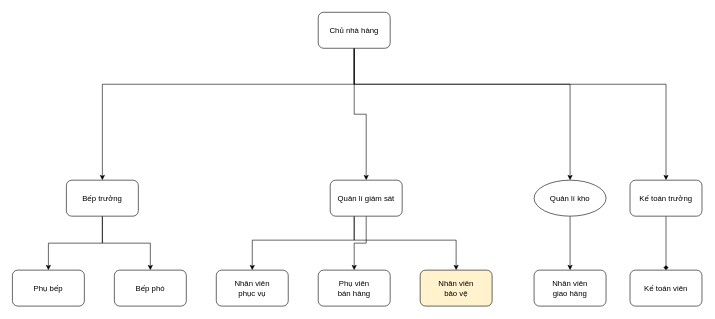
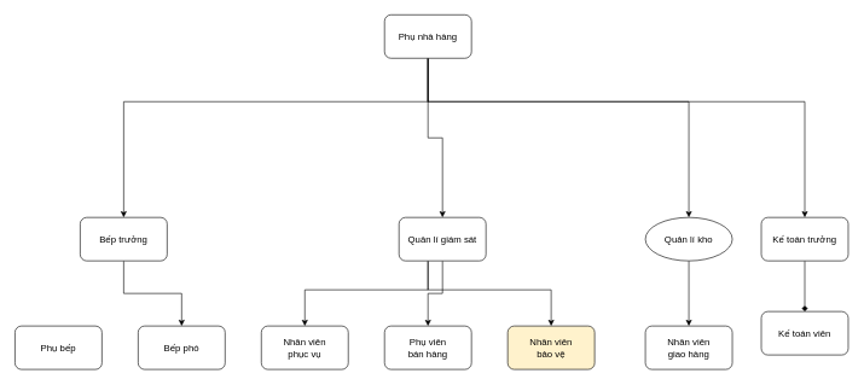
  <mxCell id="0" />
  <mxCell id="1" parent="0" />
  <mxCell id="2" style="edgeStyle=orthogonalEdgeStyle;rounded=0;orthogonalLoop=1;jettySize=auto;html=1;" edge="1" parent="1" source="6" target="19"><mxGeometry relative="1" as="geometry" /></mxCell>
  <mxCell id="3" style="edgeStyle=orthogonalEdgeStyle;rounded=0;orthogonalLoop=1;jettySize=auto;html=1;" edge="1" parent="1" source="6" target="11"><mxGeometry relative="1" as="geometry"><Array as="points"><mxPoint x="590" y="140" /><mxPoint x="170" y="140" /></Array></mxGeometry></mxCell>
  <mxCell id="4" style="edgeStyle=orthogonalEdgeStyle;rounded=0;orthogonalLoop=1;jettySize=auto;html=1;" edge="1" parent="1" source="6" target="15"><mxGeometry relative="1" as="geometry"><Array as="points"><mxPoint x="950" y="140" /></Array></mxGeometry></mxCell>
  <mxCell id="5" style="edgeStyle=orthogonalEdgeStyle;rounded=0;orthogonalLoop=1;jettySize=auto;html=1;" edge="1" parent="1" source="6" target="13"><mxGeometry relative="1" as="geometry"><Array as="points"><mxPoint x="1110" y="140" /></Array></mxGeometry></mxCell>
- <mxCell id="6" value="&lt;font style=&quot;font-size: 13px&quot;&gt;Chủ nhà hàng&lt;/font&gt;" style="rounded=1;whiteSpace=wrap;html=1;" parent="1" vertex="1"><mxGeometry x="530" y="20" width="120" height="60" as="geometry" /></mxCell>
- <mxCell id="7" value="&lt;span style=&quot;font-size: 13px&quot;&gt;Kế toán viên&lt;/span&gt;" style="rounded=1;whiteSpace=wrap;html=1;" parent="1" vertex="1"><mxGeometry x="1050" y="450" width="120" height="60" as="geometry" /></mxCell>
+ <mxCell id="6" value="&lt;font style=&quot;font-size: 13px&quot;&gt;Phụ nhà hàng&lt;/font&gt;" style="rounded=1;whiteSpace=wrap;html=1;" parent="1" vertex="1"><mxGeometry x="530" y="20" width="120" height="60" as="geometry" /></mxCell>
+ <mxCell id="7" value="&lt;span style=&quot;font-size: 13px&quot;&gt;Kế toán viên&lt;/span&gt;" style="rounded=1;whiteSpace=wrap;html=1;" parent="1" vertex="1"><mxGeometry x="1050" y="430" width="120" height="60" as="geometry" /></mxCell>
  <mxCell id="8" value="&lt;font style=&quot;font-size: 13px&quot;&gt;Nhân viên&lt;br&gt;giao hàng&lt;br&gt;&lt;/font&gt;" style="rounded=1;whiteSpace=wrap;html=1;" parent="1" vertex="1"><mxGeometry x="890" y="450" width="120" height="60" as="geometry" /></mxCell>
- <mxCell id="9" style="edgeStyle=orthogonalEdgeStyle;rounded=0;orthogonalLoop=1;jettySize=auto;html=1;" edge="1" parent="1" source="11" target="20"><mxGeometry relative="1" as="geometry" /></mxCell>
  <mxCell id="10" style="edgeStyle=orthogonalEdgeStyle;rounded=0;orthogonalLoop=1;jettySize=auto;html=1;" edge="1" parent="1" source="11" target="21"><mxGeometry relative="1" as="geometry" /></mxCell>
  <mxCell id="11" value="&lt;font style=&quot;font-size: 13px&quot;&gt;Bếp trưởng&lt;/font&gt;" style="rounded=1;whiteSpace=wrap;html=1;" parent="1" vertex="1"><mxGeometry x="110" y="300" width="120" height="60" as="geometry" /></mxCell>
  <mxCell id="12" style="edgeStyle=orthogonalEdgeStyle;rounded=0;orthogonalLoop=1;jettySize=auto;html=1;endArrow=diamond;" edge="1" parent="1" source="13" target="7"><mxGeometry relative="1" as="geometry" /></mxCell>
  <mxCell id="13" value="&lt;font style=&quot;font-size: 13px&quot;&gt;Kế toán trưởng&lt;/font&gt;" style="rounded=1;whiteSpace=wrap;html=1;" parent="1" vertex="1"><mxGeometry x="1050" y="300" width="120" height="60" as="geometry" /></mxCell>
  <mxCell id="14" style="edgeStyle=orthogonalEdgeStyle;rounded=0;orthogonalLoop=1;jettySize=auto;html=1;" edge="1" parent="1" source="15" target="8"><mxGeometry relative="1" as="geometry" /></mxCell>
  <mxCell id="15" value="&lt;span style=&quot;font-size: 13px&quot;&gt;Quản lí kho&lt;/span&gt;" style="ellipse;whiteSpace=wrap;html=1;" parent="1" vertex="1"><mxGeometry x="890" y="300" width="120" height="60" as="geometry" /></mxCell>
  <mxCell id="16" style="edgeStyle=orthogonalEdgeStyle;rounded=0;orthogonalLoop=1;jettySize=auto;html=1;" edge="1" parent="1" source="19" target="22"><mxGeometry relative="1" as="geometry"><Array as="points"><mxPoint x="590" y="400" /><mxPoint x="420" y="400" /></Array></mxGeometry></mxCell>
  <mxCell id="17" style="edgeStyle=orthogonalEdgeStyle;rounded=0;orthogonalLoop=1;jettySize=auto;html=1;" edge="1" parent="1" source="19" target="23"><mxGeometry relative="1" as="geometry" /></mxCell>
  <mxCell id="18" style="edgeStyle=orthogonalEdgeStyle;rounded=0;orthogonalLoop=1;jettySize=auto;html=1;" edge="1" parent="1" source="19" target="24"><mxGeometry relative="1" as="geometry"><Array as="points"><mxPoint x="590" y="400" /><mxPoint x="760" y="400" /></Array></mxGeometry></mxCell>
  <mxCell id="19" value="&lt;font style=&quot;font-size: 13px&quot;&gt;Quản lí giám sát&lt;/font&gt;" style="rounded=1;whiteSpace=wrap;html=1;" parent="1" vertex="1"><mxGeometry x="550" y="300" width="120" height="60" as="geometry" /></mxCell>
  <mxCell id="20" value="&lt;span style=&quot;font-size: 13px&quot;&gt;Phụ bếp&lt;/span&gt;" style="rounded=1;whiteSpace=wrap;html=1;" parent="1" vertex="1"><mxGeometry x="20" y="450" width="120" height="60" as="geometry" /></mxCell>
  <mxCell id="21" value="&lt;span style=&quot;font-size: 13px&quot;&gt;Bếp phó&lt;/span&gt;" style="rounded=1;whiteSpace=wrap;html=1;" parent="1" vertex="1"><mxGeometry x="190" y="450" width="120" height="60" as="geometry" /></mxCell>
  <mxCell id="22" value="&lt;font style=&quot;font-size: 13px&quot;&gt;Nhân viên &lt;br&gt;phục vụ&lt;br&gt;&lt;/font&gt;" style="rounded=1;whiteSpace=wrap;html=1;" parent="1" vertex="1"><mxGeometry x="360" y="450" width="120" height="60" as="geometry" /></mxCell>
  <mxCell id="23" value="&lt;font style=&quot;font-size: 13px&quot;&gt;Phụ viên &lt;br&gt;bán hàng&lt;/font&gt;" style="rounded=1;whiteSpace=wrap;html=1;" parent="1" vertex="1"><mxGeometry x="530" y="450" width="120" height="60" as="geometry" /></mxCell>
  <mxCell id="24" value="&lt;font style=&quot;font-size: 13px&quot;&gt;Nhân viên &lt;br&gt;bảo vệ&lt;br&gt;&lt;/font&gt;" style="rounded=1;whiteSpace=wrap;html=1;fillColor=#fff2cc;" parent="1" vertex="1"><mxGeometry x="700" y="450" width="120" height="60" as="geometry" /></mxCell>
